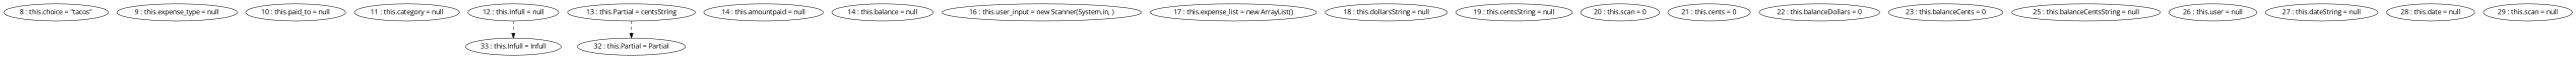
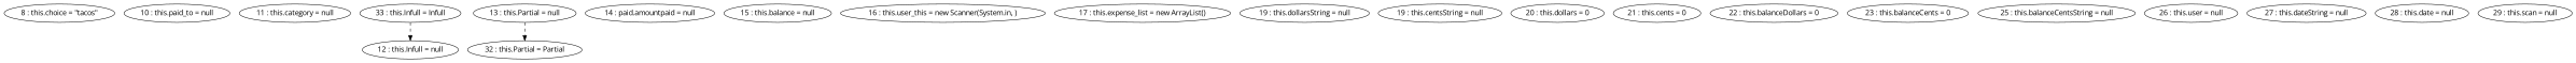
  digraph {
    fontname="Open Sans"
    node [fontname="Open Sans"]
    edge [fontname="Open Sans" style=dashed]
    "8 : this.choice = \"tacos\""
-   "9 : this.expense_type = null"
    "10 : this.paid_to = null"
    "11 : this.category = null"
    "12 : this.Infull = null"
    "33 : this.Infull = Infull"
    n7 [label="32 : this.Partial = Partial"]
-   "13 : this.Partial = null" [label="13 : this.Partial = centsString"]
-   "14 : this.amountpaid = null"
-   "15 : this.balance = null" [label="14 : this.balance = null"]
-   "16 : this.user_input = new Scanner(System.in, )"
+   "13 : this.Partial = null"
+   "14 : this.amountpaid = null" [label="14 : paid.amountpaid = null"]
+   "15 : this.balance = null"
+   "16 : this.user_input = new Scanner(System.in, )" [label="16 : this.user_this = new Scanner(System.in, )"]
    "17 : this.expense_list = new ArrayList()"
-   "18 : this.dollarsString = null"
+   "18 : this.dollarsString = null" [label="19 : this.dollarsString = null"]
    "19 : this.centsString = null"
-   "20 : this.dollars = 0" [label="20 : this.scan = 0"]
+   "20 : this.dollars = 0"
    "21 : this.cents = 0"
    "22 : this.balanceDollars = 0"
    "23 : this.balanceCents = 0"
    "25 : this.balanceCentsString = null"
    n20 [label="26 : this.user = null"]
    "27 : this.dateString = null"
    "28 : this.date = null"
    "29 : this.scan = null"
-   "12 : this.Infull = null" -> "33 : this.Infull = Infull"
+   "33 : this.Infull = Infull" -> "12 : this.Infull = null"
    "13 : this.Partial = null" -> n7
  }
